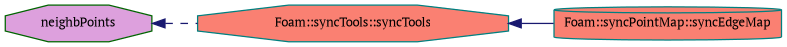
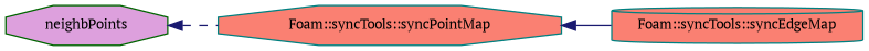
  digraph {
    fontname="PT Serif"
    rankdir=LR
    node [color=teal fillcolor=salmon fontname="PT Serif" fontsize=10 shape=octagon style=filled]
    edge [color=midnightblue dir=back fontname="PT Serif" fontsize=10 labelfontname=FreeSans labelfontsize=10]
    n1 [color=darkgreen fillcolor=plum fontcolor=black height=0.2 label=neighbPoints width=0.4]
-   n2 [height=0.2 label="Foam::syncTools::syncTools" width=0.4]
-   n3 [height=0.2 label="Foam::syncPointMap::syncEdgeMap" shape=cylinder width=0.4]
+   n2 [height=0.2 label="Foam::syncTools::syncPointMap" width=0.4]
+   n3 [height=0.2 label="Foam::syncTools::syncEdgeMap" shape=cylinder width=0.4]
    n1 -> n2 [style=dashed]
    n2 -> n3 [style=solid]
  }
